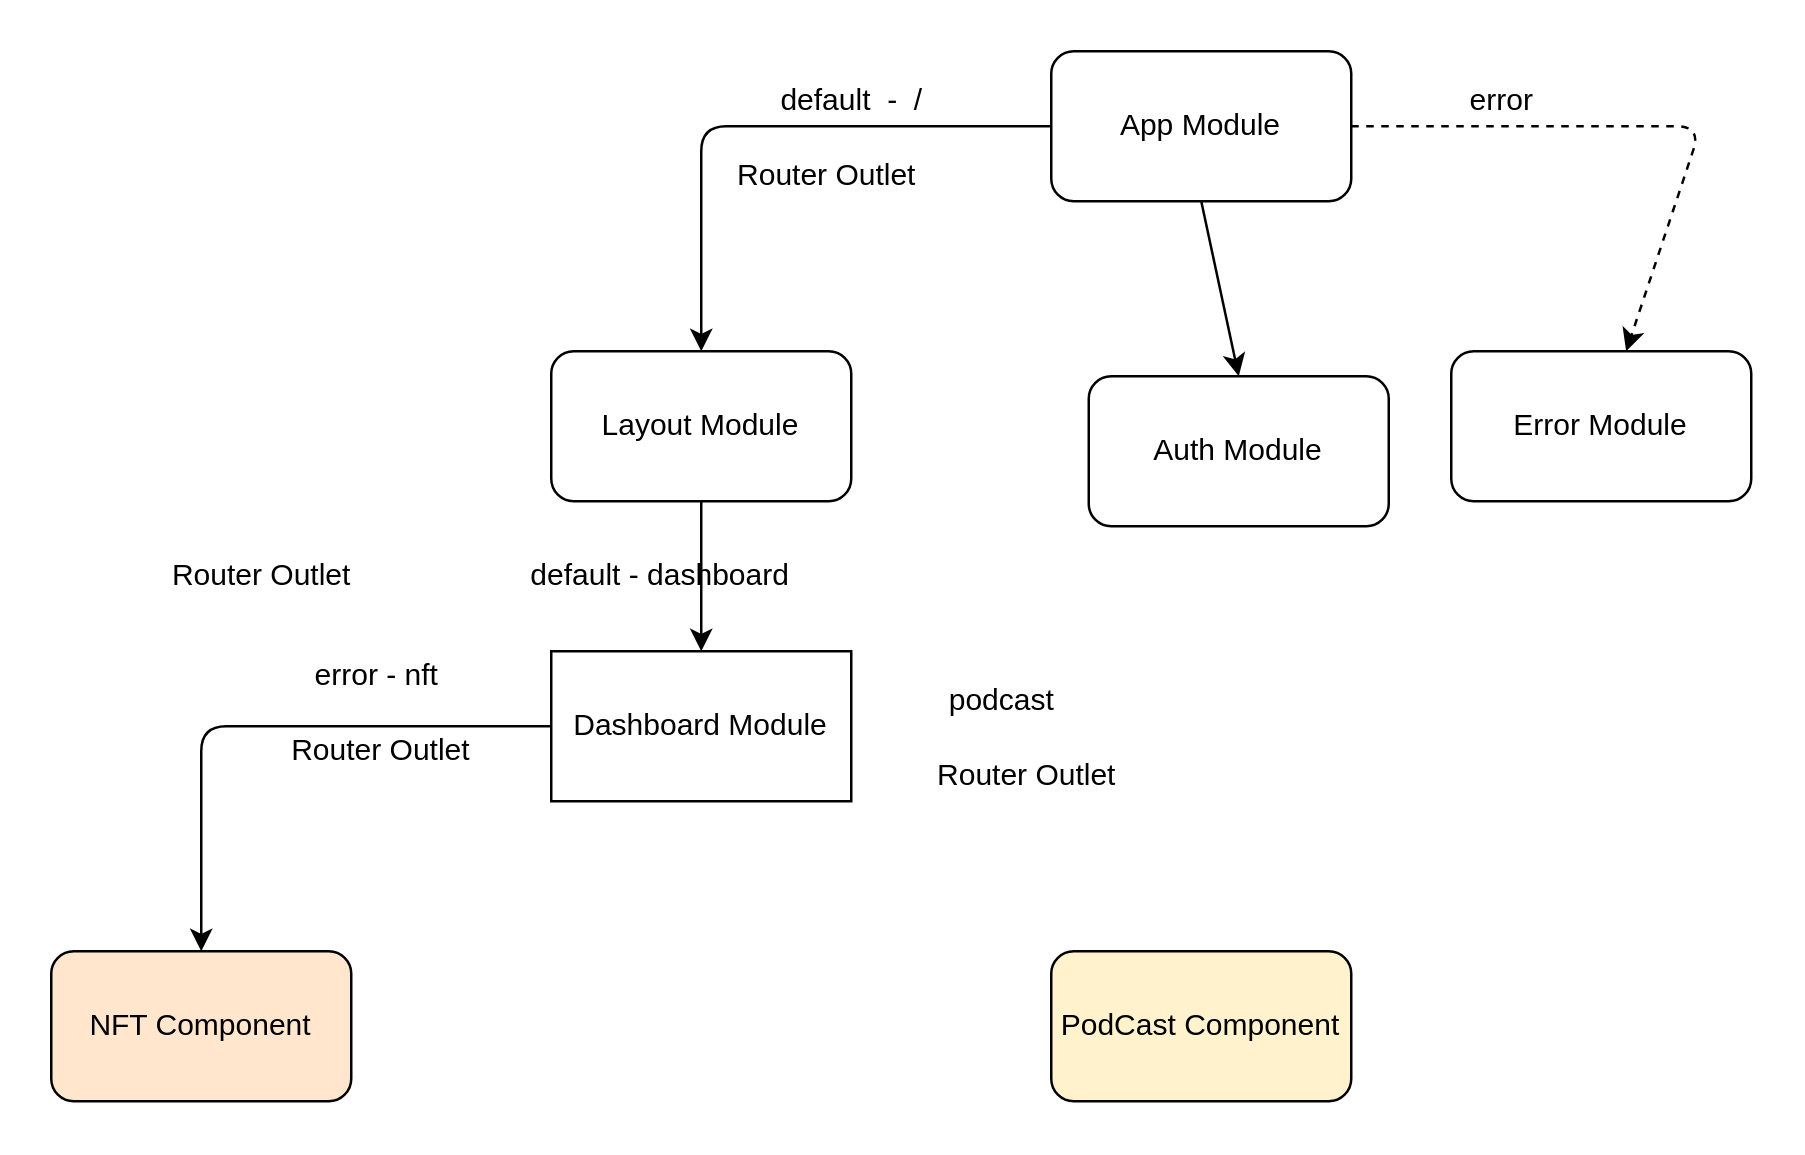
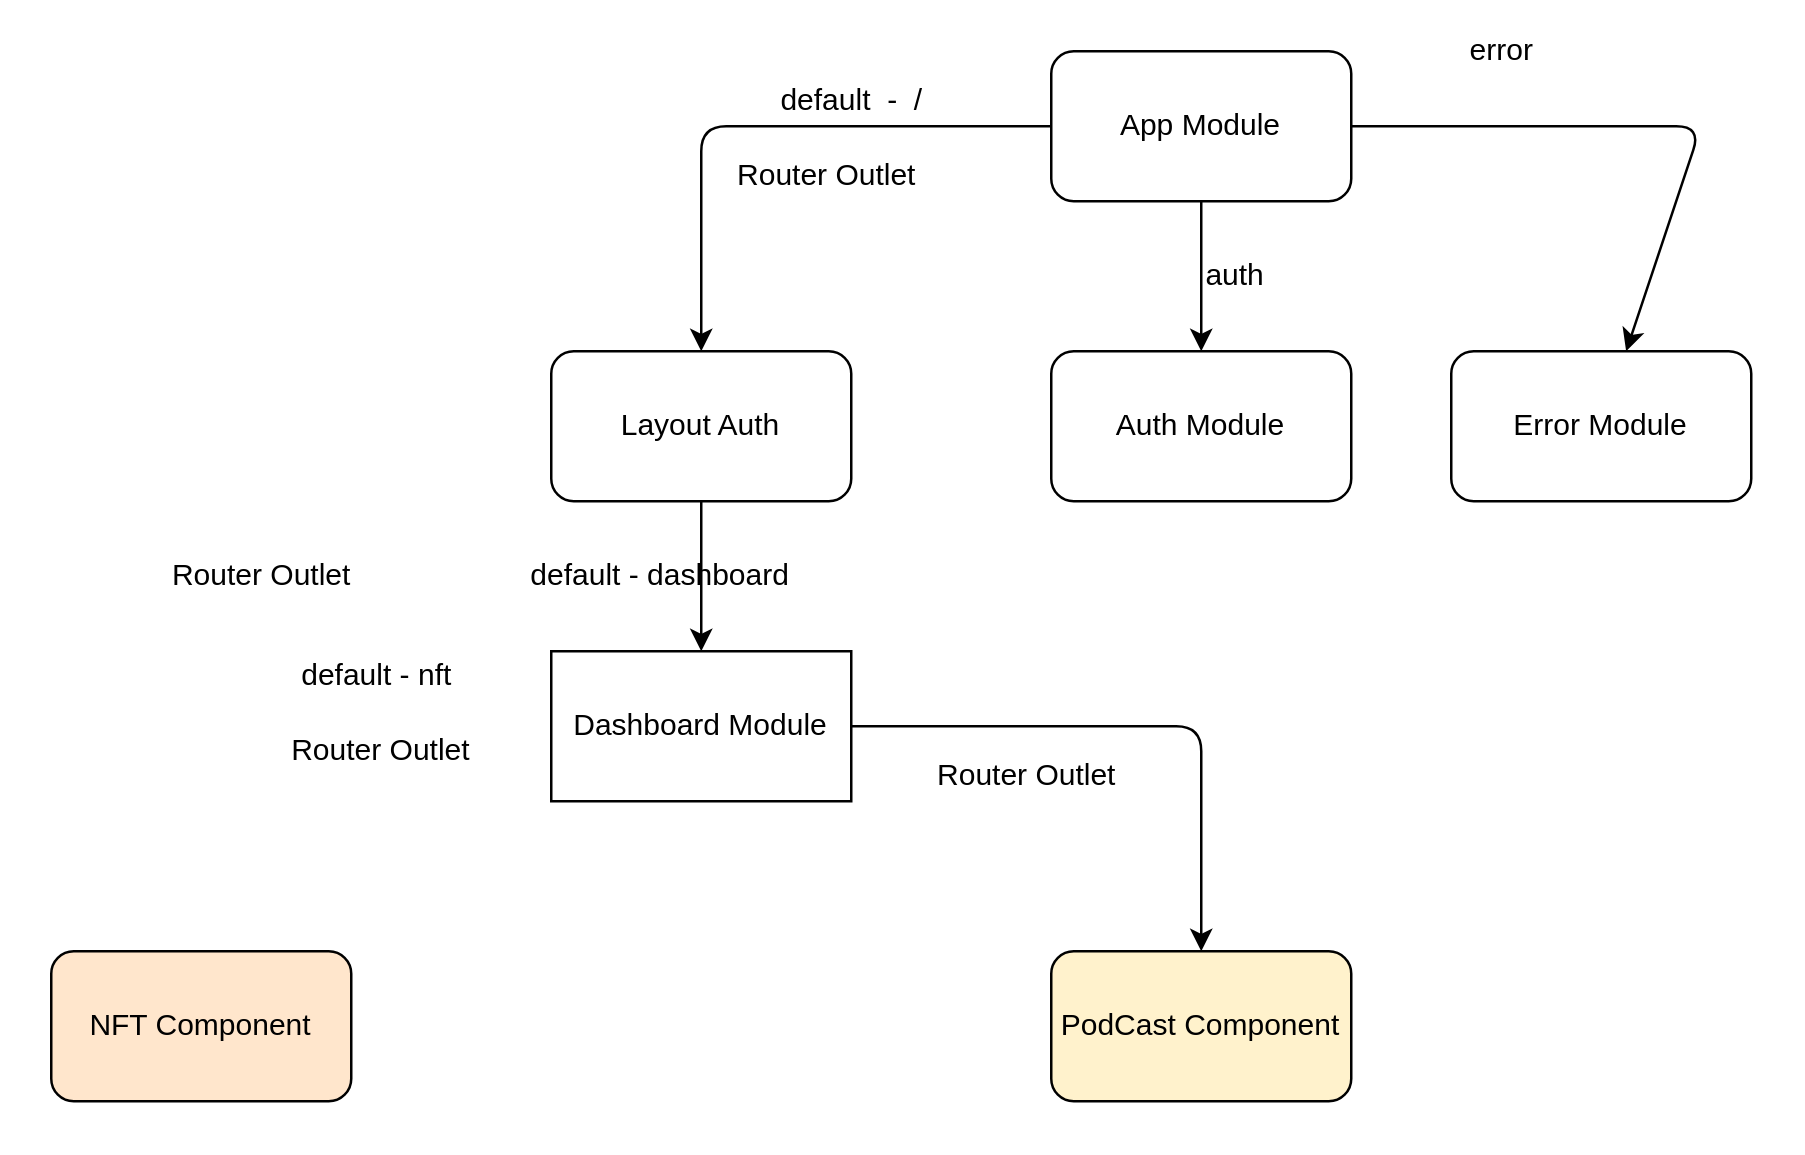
  <mxCell id="0" />
  <mxCell id="1" parent="0" />
  <mxCell id="2" value="App Module" style="rounded=1;whiteSpace=wrap;html=1;" vertex="1" parent="1"><mxGeometry x="420" y="20" width="120" height="60" as="geometry" /></mxCell>
- <mxCell id="3" value="Layout Module" style="rounded=1;whiteSpace=wrap;html=1;" vertex="1" parent="1"><mxGeometry x="220" y="140" width="120" height="60" as="geometry" /></mxCell>
- <mxCell id="4" value="Auth Module" style="rounded=1;whiteSpace=wrap;html=1;" vertex="1" parent="1"><mxGeometry x="435" y="150" width="120" height="60" as="geometry" /></mxCell>
+ <mxCell id="3" value="Layout Auth" style="rounded=1;whiteSpace=wrap;html=1;" vertex="1" parent="1"><mxGeometry x="220" y="140" width="120" height="60" as="geometry" /></mxCell>
+ <mxCell id="4" value="Auth Module" style="rounded=1;whiteSpace=wrap;html=1;" vertex="1" parent="1"><mxGeometry x="420" y="140" width="120" height="60" as="geometry" /></mxCell>
  <mxCell id="5" value="Error Module" style="rounded=1;whiteSpace=wrap;html=1;" vertex="1" parent="1"><mxGeometry x="580" y="140" width="120" height="60" as="geometry" /></mxCell>
  <mxCell id="6" value="Dashboard Module" style="whiteSpace=wrap;html=1;rounded=0;" vertex="1" parent="1"><mxGeometry x="220" y="260" width="120" height="60" as="geometry" /></mxCell>
  <mxCell id="7" value="NFT Component" style="rounded=1;whiteSpace=wrap;html=1;fillColor=#ffe6cc;" vertex="1" parent="1"><mxGeometry x="20" y="380" width="120" height="60" as="geometry" /></mxCell>
  <mxCell id="8" value="PodCast Component" style="rounded=1;whiteSpace=wrap;html=1;fillColor=#fff2cc;" vertex="1" parent="1"><mxGeometry x="420" y="380" width="120" height="60" as="geometry" /></mxCell>
  <mxCell id="9" value="" style="endArrow=classic;html=1;exitX=0.5;exitY=1;exitDx=0;exitDy=0;entryX=0.5;entryY=0;entryDx=0;entryDy=0;" edge="1" parent="1" source="2" target="4"><mxGeometry width="50" height="50" relative="1" as="geometry"><mxPoint x="440" y="210" as="sourcePoint" /><mxPoint x="490" y="160" as="targetPoint" /></mxGeometry></mxCell>
- <mxCell id="10" value="" style="endArrow=classic;html=1;entryX=0.583;entryY=0;entryDx=0;entryDy=0;entryPerimeter=0;exitX=1;exitY=0.5;exitDx=0;exitDy=0;dashed=1;" edge="1" parent="1" source="2" target="5"><mxGeometry width="50" height="50" relative="1" as="geometry"><mxPoint x="510" y="110" as="sourcePoint" /><mxPoint x="680" y="60" as="targetPoint" /><Array as="points"><mxPoint x="680" y="50" /></Array></mxGeometry></mxCell>
+ <mxCell id="10" value="" style="endArrow=classic;html=1;entryX=0.583;entryY=0;entryDx=0;entryDy=0;entryPerimeter=0;exitX=1;exitY=0.5;exitDx=0;exitDy=0;" edge="1" parent="1" source="2" target="5"><mxGeometry width="50" height="50" relative="1" as="geometry"><mxPoint x="510" y="110" as="sourcePoint" /><mxPoint x="680" y="60" as="targetPoint" /><Array as="points"><mxPoint x="680" y="50" /></Array></mxGeometry></mxCell>
  <mxCell id="11" value="" style="endArrow=classic;html=1;exitX=0;exitY=0.5;exitDx=0;exitDy=0;entryX=0.5;entryY=0;entryDx=0;entryDy=0;" edge="1" parent="1" source="2" target="3"><mxGeometry width="50" height="50" relative="1" as="geometry"><mxPoint x="290" y="150" as="sourcePoint" /><mxPoint x="340" y="100" as="targetPoint" /><Array as="points"><mxPoint x="280" y="50" /></Array></mxGeometry></mxCell>
  <mxCell id="12" value="" style="endArrow=classic;html=1;entryX=0.5;entryY=0;entryDx=0;entryDy=0;exitX=0.5;exitY=1;exitDx=0;exitDy=0;" edge="1" parent="1" source="3" target="6"><mxGeometry width="50" height="50" relative="1" as="geometry"><mxPoint x="350" y="150" as="sourcePoint" /><mxPoint x="400" y="100" as="targetPoint" /></mxGeometry></mxCell>
- <mxCell id="13" value="" style="endArrow=classic;html=1;entryX=0.5;entryY=0;entryDx=0;entryDy=0;exitX=0;exitY=0.5;exitDx=0;exitDy=0;" edge="1" parent="1" source="6" target="7"><mxGeometry width="50" height="50" relative="1" as="geometry"><mxPoint x="340" y="130" as="sourcePoint" /><mxPoint x="390" y="80" as="targetPoint" /><Array as="points"><mxPoint x="80" y="290" /></Array></mxGeometry></mxCell>
- <mxCell id="15" value="error - nft" style="text;html=1;align=center;verticalAlign=middle;resizable=0;points=[];autosize=1;strokeColor=none;fillColor=none;" vertex="1" parent="1"><mxGeometry x="110" y="255" width="80" height="30" as="geometry" /></mxCell>
+ <mxCell id="14" value="" style="endArrow=classic;html=1;entryX=0.5;entryY=0;entryDx=0;entryDy=0;exitX=1;exitY=0.5;exitDx=0;exitDy=0;" edge="1" parent="1" source="6" target="8"><mxGeometry width="50" height="50" relative="1" as="geometry"><mxPoint x="340" y="130" as="sourcePoint" /><mxPoint x="390" y="80" as="targetPoint" /><Array as="points"><mxPoint x="480" y="290" /></Array></mxGeometry></mxCell>
+ <mxCell id="15" value="default - nft" style="text;html=1;align=center;verticalAlign=middle;resizable=0;points=[];autosize=1;strokeColor=none;fillColor=none;" vertex="1" parent="1"><mxGeometry x="110" y="255" width="80" height="30" as="geometry" /></mxCell>
  <mxCell id="16" value="&amp;nbsp; &amp;nbsp; &amp;nbsp; &amp;nbsp; &amp;nbsp; &amp;nbsp; &amp;nbsp;Router Outlet" style="text;html=1;align=center;verticalAlign=middle;resizable=0;points=[];autosize=1;strokeColor=none;fillColor=none;" vertex="1" parent="1"><mxGeometry x="60" y="285" width="140" height="30" as="geometry" /></mxCell>
- <mxCell id="17" value="podcast" style="text;html=1;align=center;verticalAlign=middle;resizable=0;points=[];autosize=1;strokeColor=none;fillColor=none;" vertex="1" parent="1"><mxGeometry x="365" y="265" width="70" height="30" as="geometry" /></mxCell>
  <mxCell id="18" value="Router Outlet" style="text;html=1;align=center;verticalAlign=middle;resizable=0;points=[];autosize=1;strokeColor=none;fillColor=none;" vertex="1" parent="1"><mxGeometry x="365" y="295" width="90" height="30" as="geometry" /></mxCell>
  <mxCell id="19" value="&amp;nbsp; &amp;nbsp; &amp;nbsp;Router Outlet&amp;nbsp; &amp;nbsp;&lt;span style=&quot;white-space: pre;&quot;&gt;&#09;&lt;/span&gt;&lt;span style=&quot;white-space: pre;&quot;&gt;&#09;&lt;/span&gt;&lt;span style=&quot;white-space: pre;&quot;&gt;&#09;&lt;/span&gt;default - dashboard&amp;nbsp; &amp;nbsp; &amp;nbsp; &amp;nbsp; &amp;nbsp;&amp;nbsp;" style="text;html=1;align=center;verticalAlign=middle;resizable=0;points=[];autosize=1;strokeColor=none;fillColor=none;" vertex="1" parent="1"><mxGeometry x="40" y="215" width="320" height="30" as="geometry" /></mxCell>
  <mxCell id="20" value="default&amp;nbsp; -&amp;nbsp; /" style="text;html=1;align=center;verticalAlign=middle;resizable=0;points=[];autosize=1;strokeColor=none;fillColor=none;" vertex="1" parent="1"><mxGeometry x="300" y="25" width="80" height="30" as="geometry" /></mxCell>
  <mxCell id="21" value="Router Outlet" style="text;html=1;align=center;verticalAlign=middle;resizable=0;points=[];autosize=1;strokeColor=none;fillColor=none;" vertex="1" parent="1"><mxGeometry x="285" y="55" width="90" height="30" as="geometry" /></mxCell>
- <mxCell id="23" value="error" style="text;html=1;align=center;verticalAlign=middle;resizable=0;points=[];autosize=1;strokeColor=none;fillColor=none;" vertex="1" parent="1"><mxGeometry x="575" y="25" width="50" height="30" as="geometry" /></mxCell>
+ <mxCell id="22" value="&amp;nbsp; auth" style="text;html=1;align=center;verticalAlign=middle;resizable=0;points=[];autosize=1;strokeColor=none;fillColor=none;" vertex="1" parent="1"><mxGeometry x="465" y="95" width="50" height="30" as="geometry" /></mxCell>
+ <mxCell id="23" value="error" style="text;html=1;align=center;verticalAlign=middle;resizable=0;points=[];autosize=1;strokeColor=none;fillColor=none;" vertex="1" parent="1"><mxGeometry x="575" y="5" width="50" height="30" as="geometry" /></mxCell>
